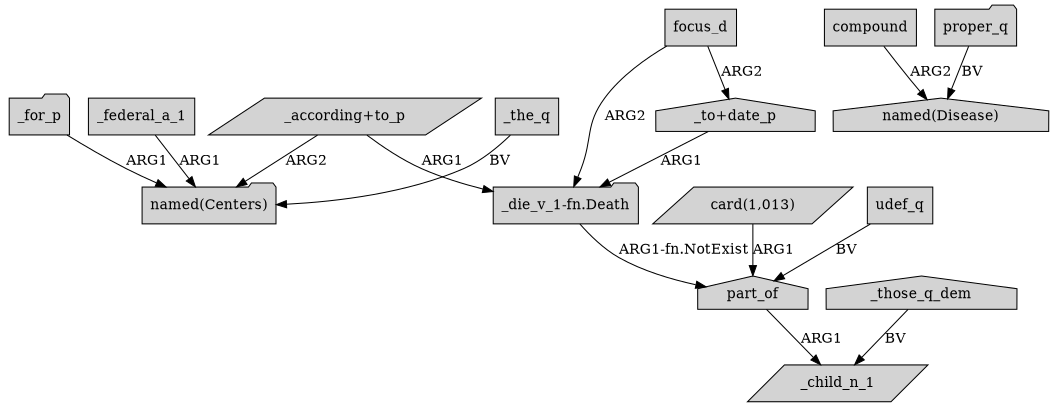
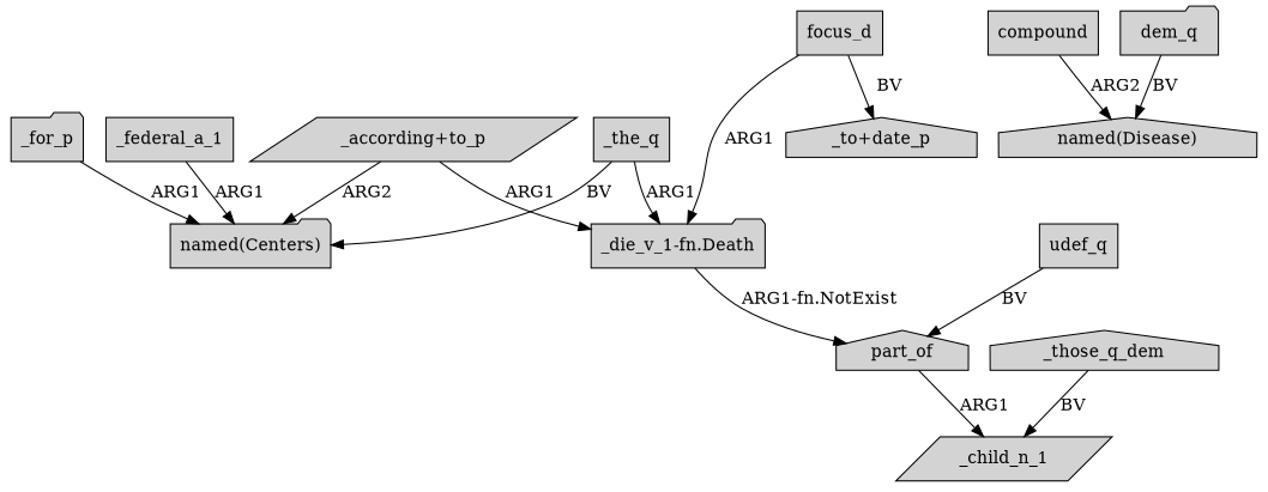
  digraph {
    node [shape=box style=filled]
    _for_p [shape=folder]
    "named(Centers)" [shape=folder]
    "_according+to_p" [shape=parallelogram]
    "_die_v_1-fn.Death" [shape=folder]
    part_of [shape=house]
    _child_n_1 [shape=parallelogram]
    _federal_a_1
    _those_q_dem [shape=house]
    compound
    "named(Disease)" [shape=house]
-   proper_q [shape=folder]
-   "card(1,013)" [shape=parallelogram]
+   proper_q [shape=folder label=dem_q]
    udef_q
    "_to+date_p" [shape=house]
    focus_d
    _the_q
    _for_p -> "named(Centers)" [label=ARG1]
    "_according+to_p" -> "named(Centers)" [label=ARG2]
    "_according+to_p" -> "_die_v_1-fn.Death" [label=ARG1]
    "_die_v_1-fn.Death" -> part_of [label="ARG1-fn.NotExist"]
    part_of -> _child_n_1 [label=ARG1]
    _federal_a_1 -> "named(Centers)" [label=ARG1]
    _those_q_dem -> _child_n_1 [label=BV]
    compound -> "named(Disease)" [label=ARG2]
    proper_q -> "named(Disease)" [label=BV]
-   "card(1,013)" -> part_of [label=ARG1]
    udef_q -> part_of [label=BV]
-   "_to+date_p" -> "_die_v_1-fn.Death" [label=ARG1]
-   focus_d -> "_die_v_1-fn.Death" [label=ARG2]
-   focus_d -> "_to+date_p" [label=ARG2]
+   _the_q -> "_die_v_1-fn.Death" [label=ARG1]
+   focus_d -> "_die_v_1-fn.Death" [label=ARG1]
+   focus_d -> "_to+date_p" [label=BV]
    _the_q -> "named(Centers)" [label=BV]
  }
